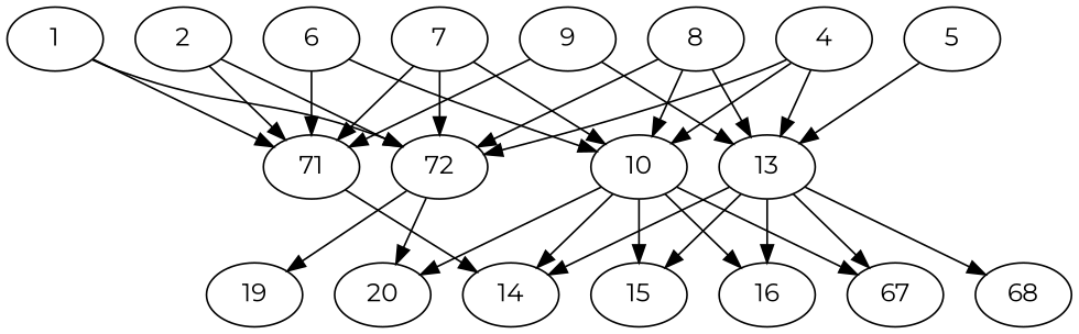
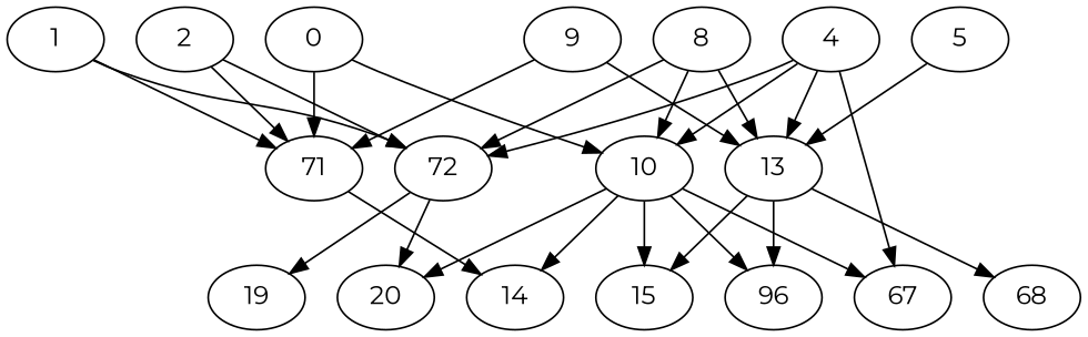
  digraph {
    fontname=Montserrat
    node [alpha=0.17 fontname=Montserrat]
    edge [fontname=Montserrat]
    1 [alpha=0.19 expect_size=31604736]
    n2 [alpha=0.20 expect_size=43130880 label=71]
    n3 [alpha=0.10 expect_size=40950784 label=72]
    14 [expect_size=18552832]
    20 [alpha=0.18 expect_size=35591168]
    19 [alpha=0.16 expect_size=41163776]
    2 [alpha=0.12 expect_size=31270912]
    4 [alpha=0.00 expect_size=20448256]
    10 [alpha=0.19 expect_size=23791616]
    13 [alpha=0.05 expect_size=22256640]
    15 [alpha=0.11 expect_size=18846720]
-   16 [expect_size=9913344]
+   16 [expect_size=9913344 label=96]
    n13 [alpha=0.09 expect_size=43648000 label=67]
    n14 [alpha=0.08 expect_size=48302080 label=68]
    5 [alpha=0.16 expect_size=37337088]
-   6 [alpha=0.14 expect_size=39914496]
-   7 [alpha=0.02 expect_size=52418560]
+   6 [alpha=0.14 expect_size=39914496 label=0]
    8 [expect_size=50965504]
    9 [alpha=0.18 expect_size=16723968]
    1 -> n2
    1 -> n3
    n2 -> 14
    n3 -> 20
    n3 -> 19
    2 -> n2
    2 -> n3
    4 -> n3
    4 -> 10
    4 -> 13
    10 -> 14
    10 -> 20
    10 -> 15
    10 -> 16
    10 -> n13
-   13 -> 14
    13 -> 15
    13 -> 16
-   13 -> n13
+   4 -> n13
    13 -> n14
    5 -> 13
    6 -> n2
    6 -> 10
-   7 -> n2
-   7 -> n3
-   7 -> 10
    8 -> n3
    8 -> 10
    8 -> 13
    9 -> n2
    9 -> 13
  }
